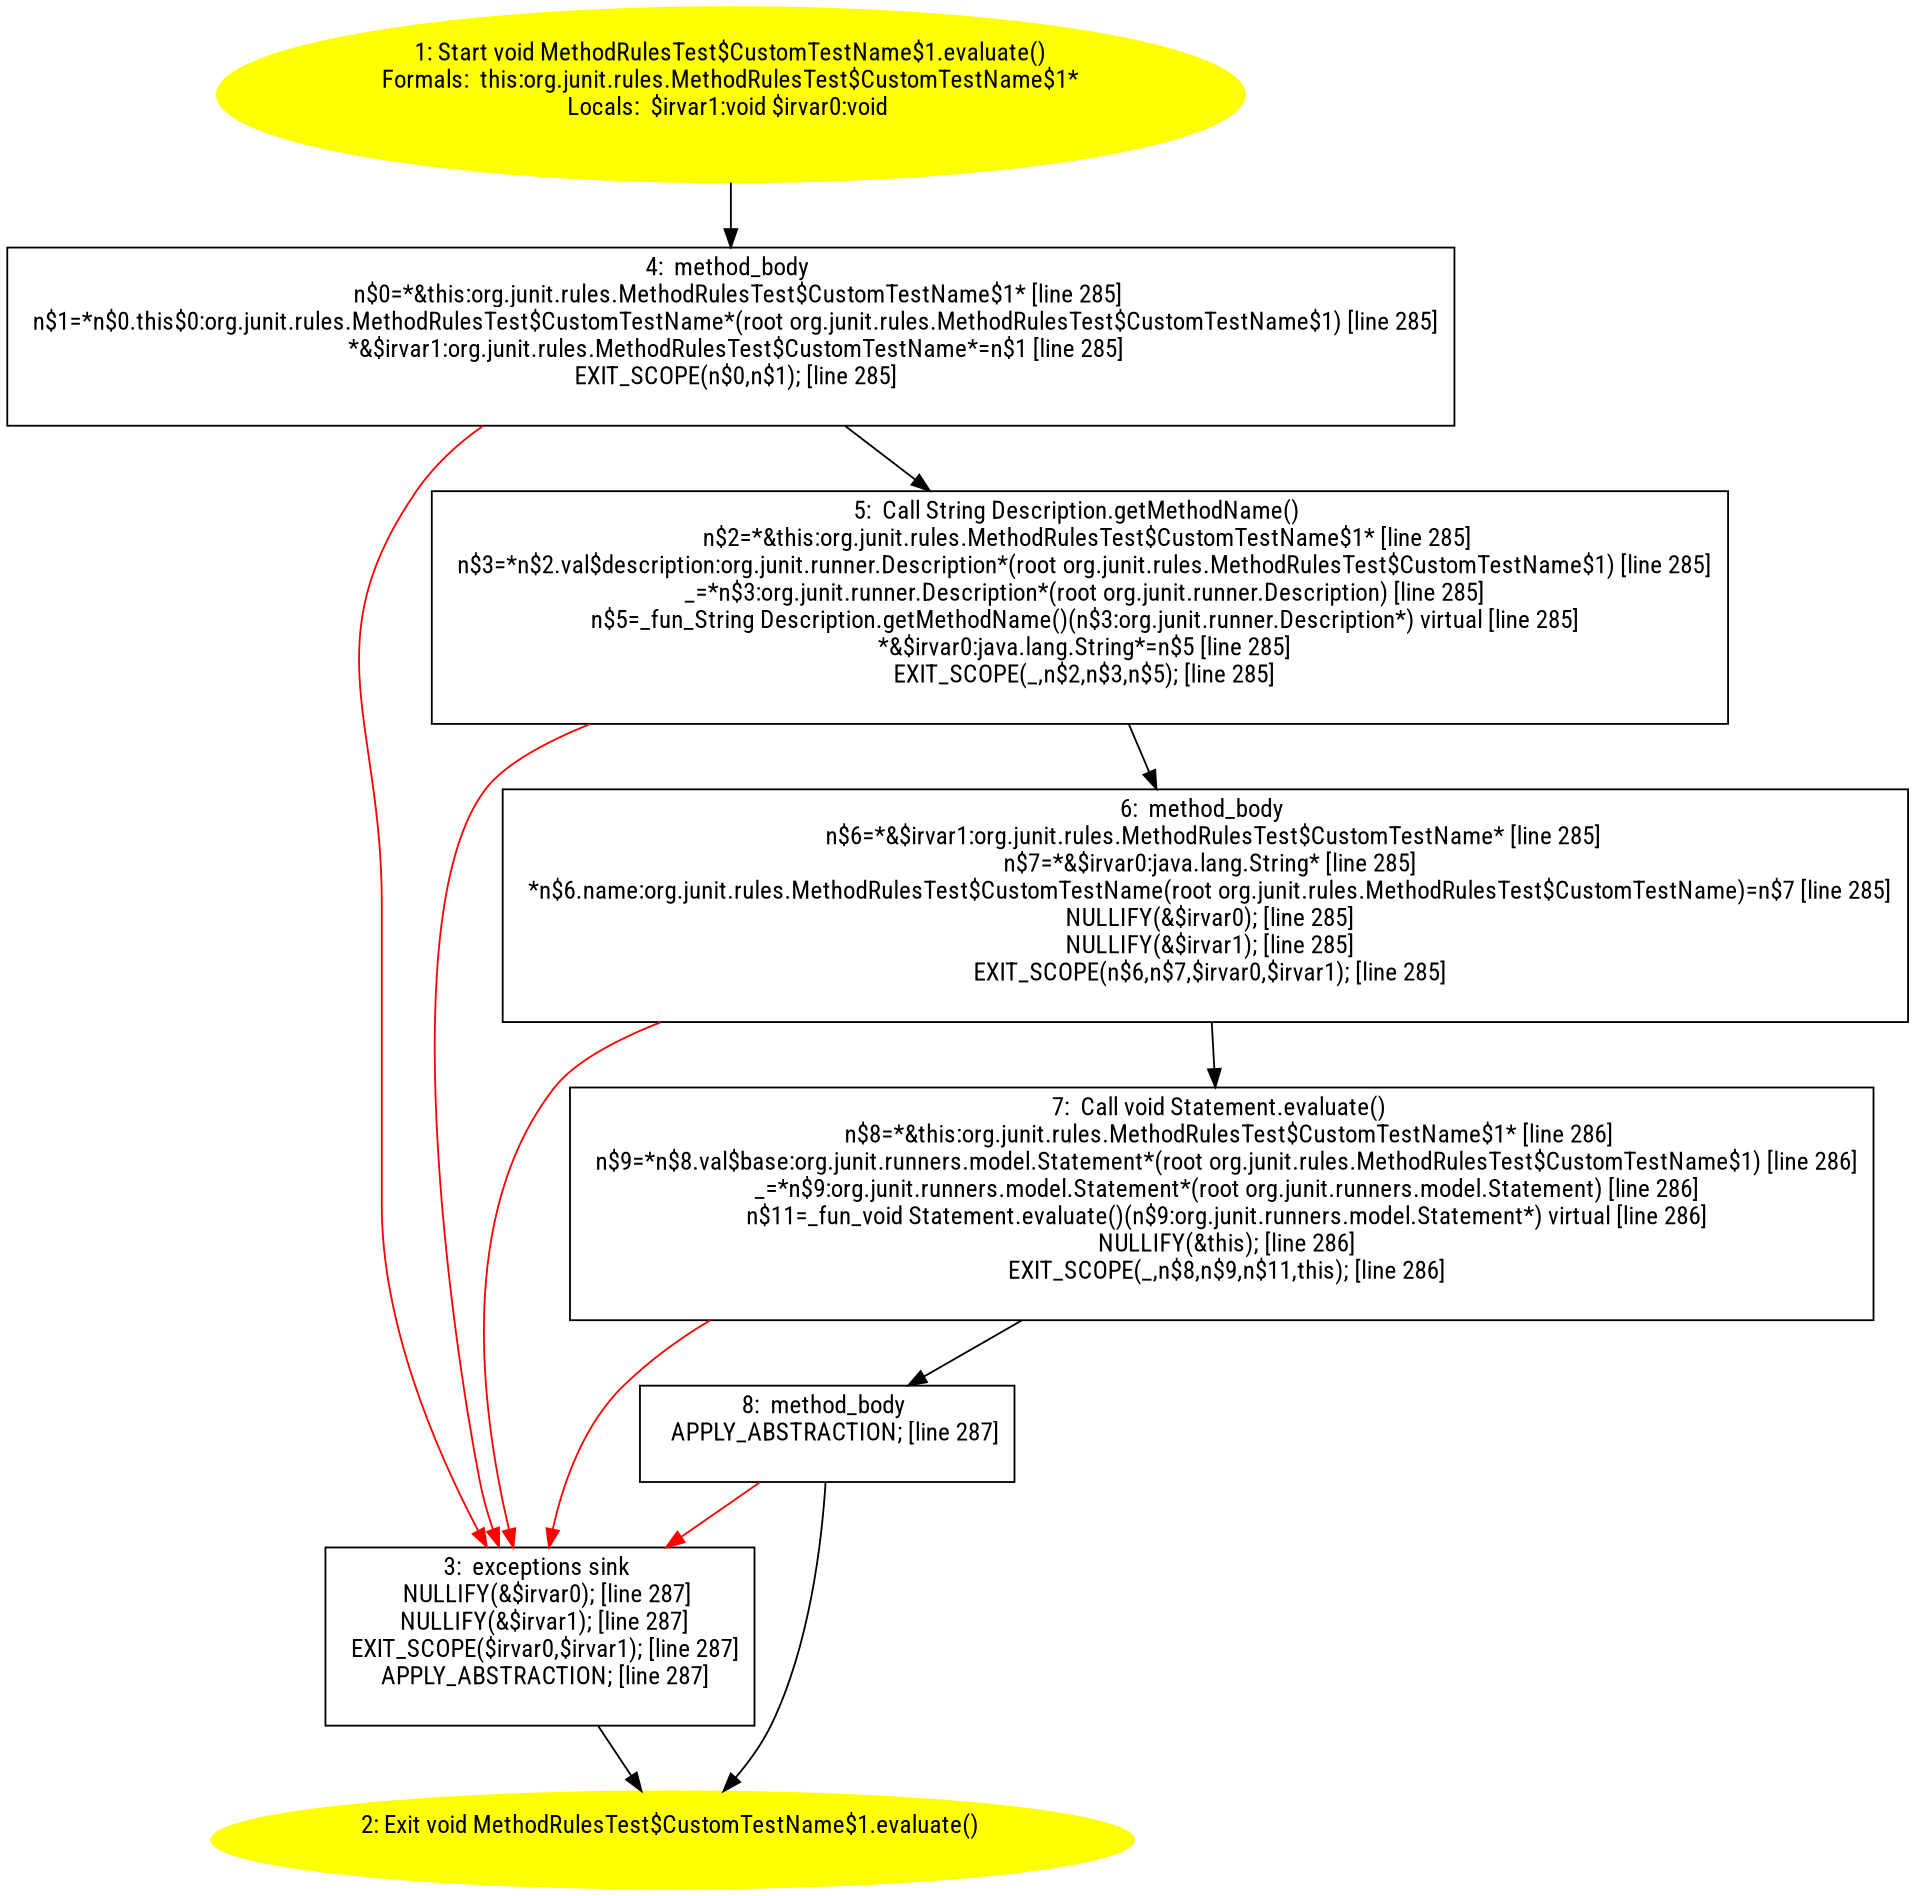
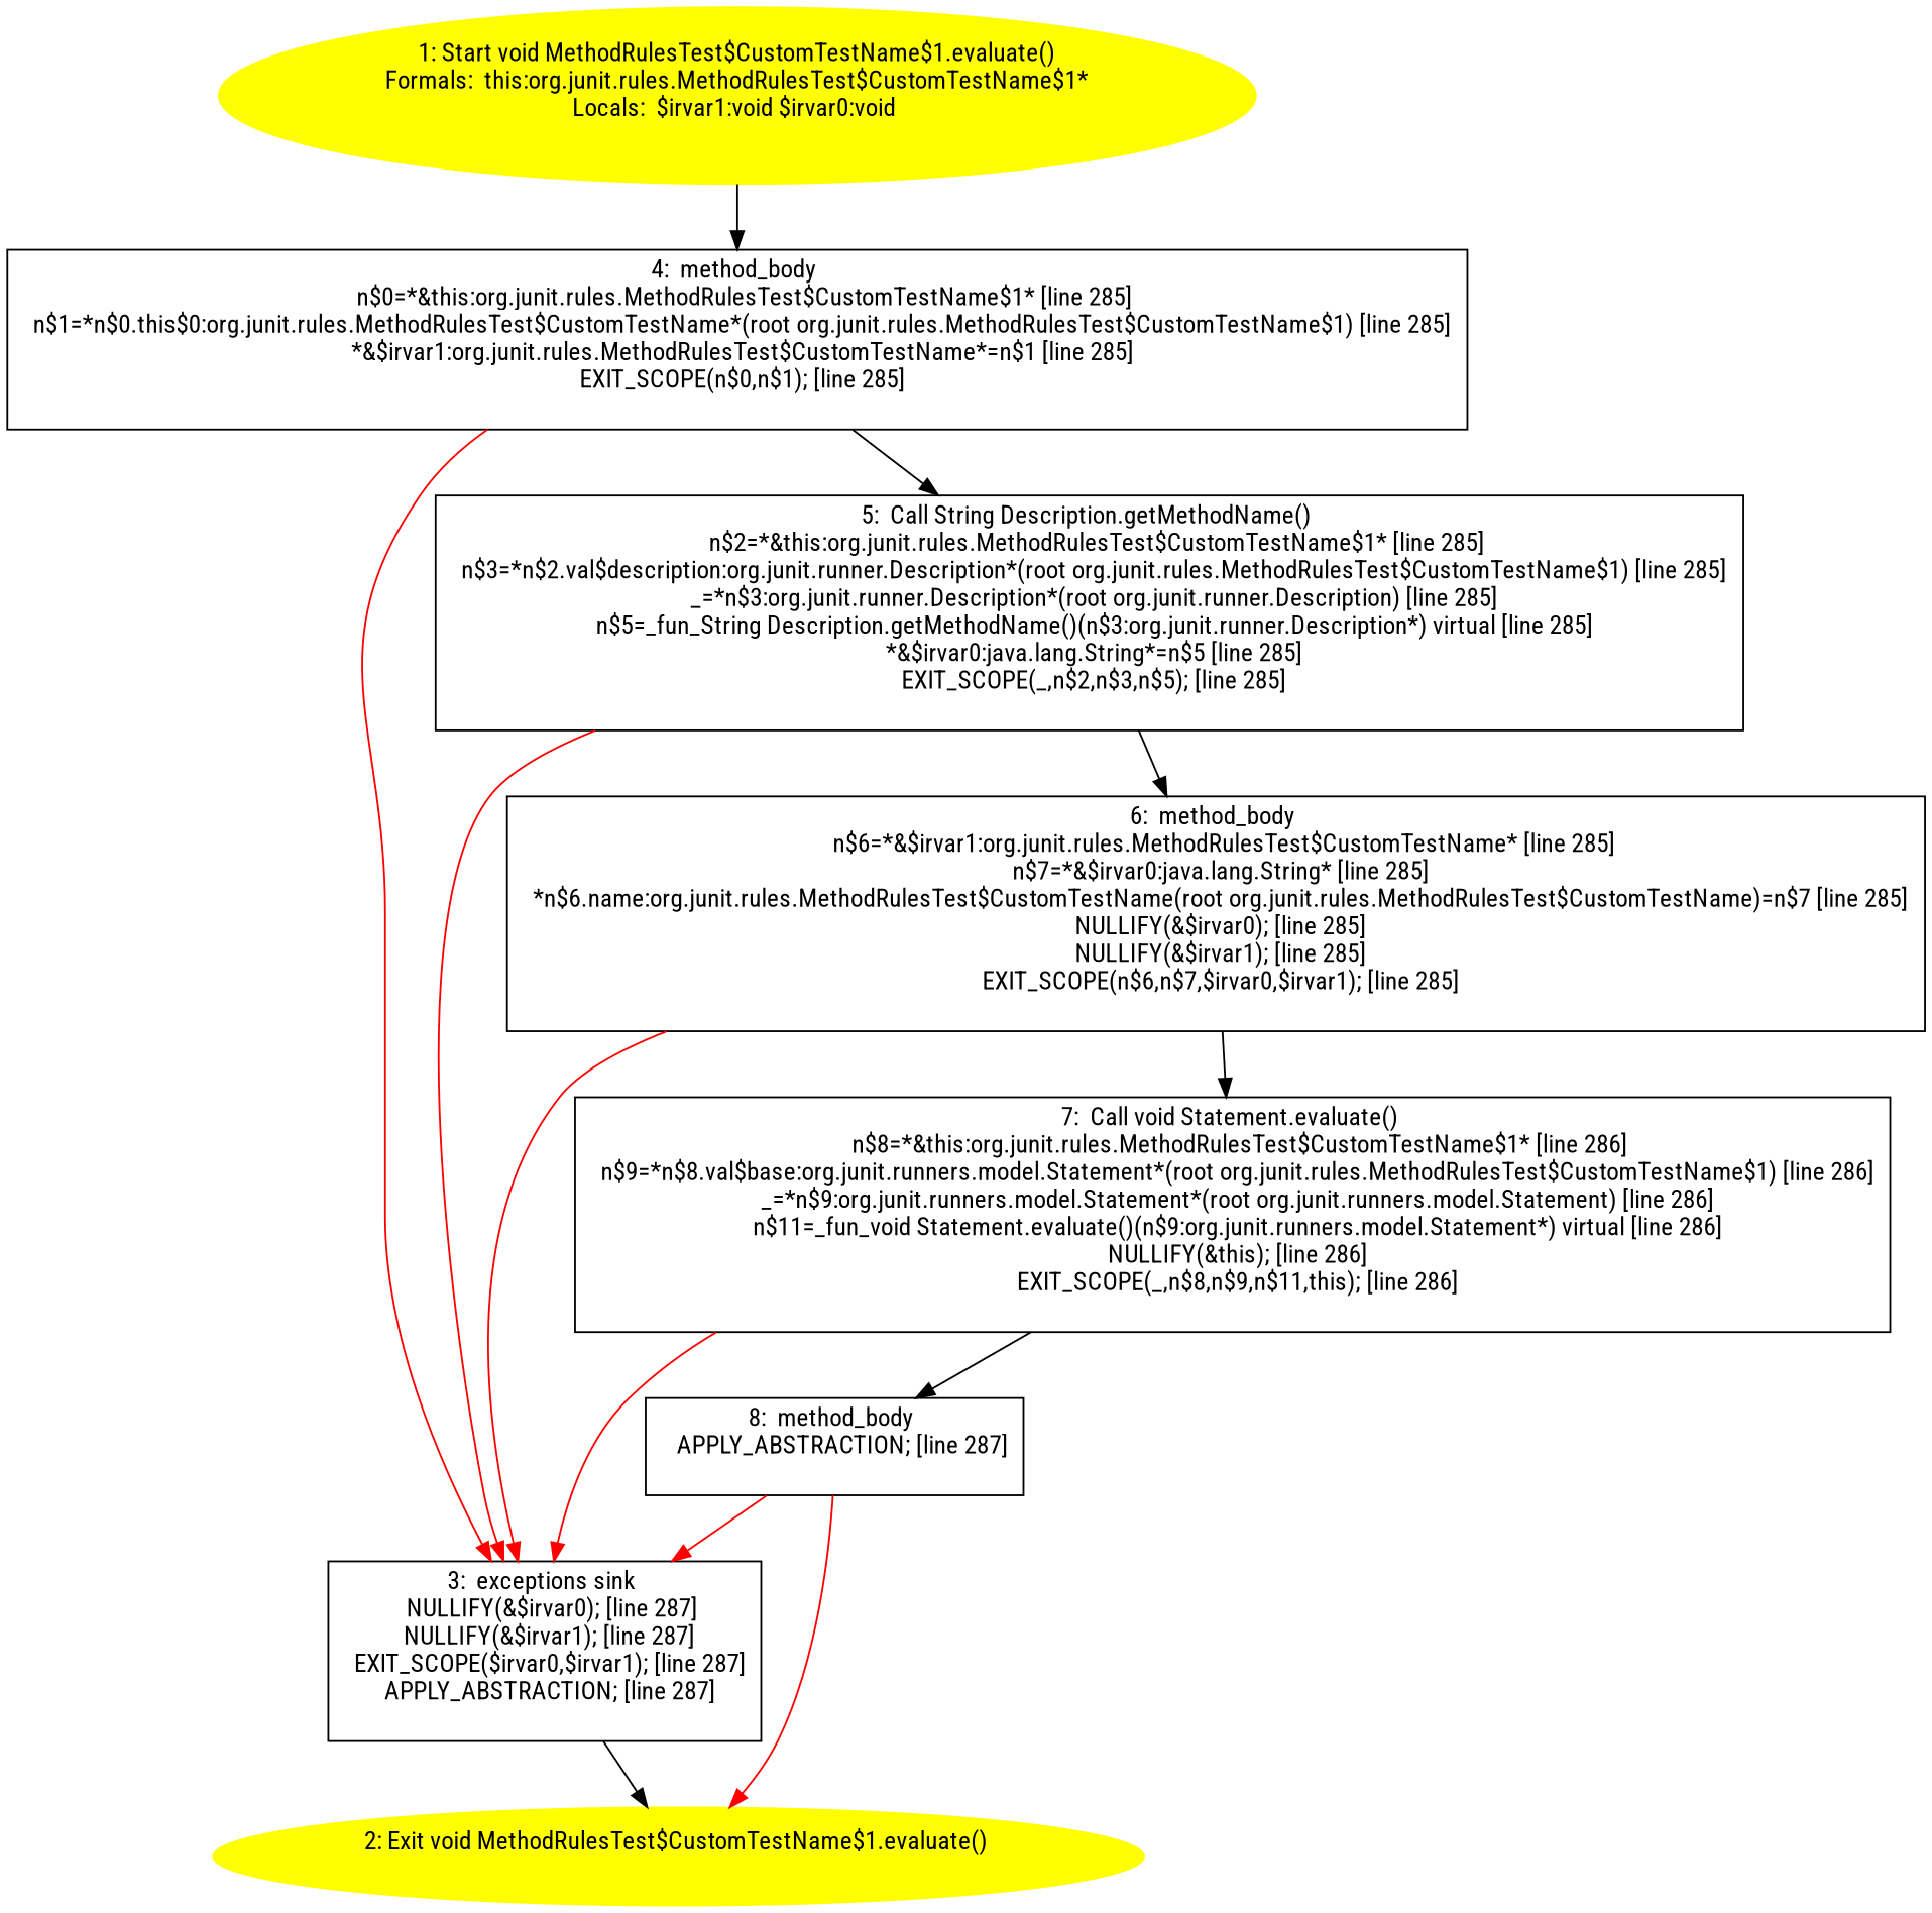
  digraph {
    fontname="Roboto Condensed"
    node [fontname="Roboto Condensed" shape=box]
    edge [fontname="Roboto Condensed"]
    n1 [color=yellow label="1: Start void MethodRulesTest$CustomTestName$1.evaluate()\nFormals:  this:org.junit.rules.MethodRulesTest$CustomTestName$1*\nLocals:  $irvar1:void $irvar0:void \n  " style=filled shape=""]
    n2 [label="4:  method_body \n   n$0=*&this:org.junit.rules.MethodRulesTest$CustomTestName$1* [line 285]\n  n$1=*n$0.this$0:org.junit.rules.MethodRulesTest$CustomTestName*(root org.junit.rules.MethodRulesTest$CustomTestName$1) [line 285]\n  *&$irvar1:org.junit.rules.MethodRulesTest$CustomTestName*=n$1 [line 285]\n  EXIT_SCOPE(n$0,n$1); [line 285]\n "]
    n3 [label="3:  exceptions sink \n   NULLIFY(&$irvar0); [line 287]\n  NULLIFY(&$irvar1); [line 287]\n  EXIT_SCOPE($irvar0,$irvar1); [line 287]\n  APPLY_ABSTRACTION; [line 287]\n "]
    n4 [label="5:  Call String Description.getMethodName() \n   n$2=*&this:org.junit.rules.MethodRulesTest$CustomTestName$1* [line 285]\n  n$3=*n$2.val$description:org.junit.runner.Description*(root org.junit.rules.MethodRulesTest$CustomTestName$1) [line 285]\n  _=*n$3:org.junit.runner.Description*(root org.junit.runner.Description) [line 285]\n  n$5=_fun_String Description.getMethodName()(n$3:org.junit.runner.Description*) virtual [line 285]\n  *&$irvar0:java.lang.String*=n$5 [line 285]\n  EXIT_SCOPE(_,n$2,n$3,n$5); [line 285]\n "]
    n5 [color=yellow label="2: Exit void MethodRulesTest$CustomTestName$1.evaluate() \n  " style=filled shape=""]
    n6 [label="6:  method_body \n   n$6=*&$irvar1:org.junit.rules.MethodRulesTest$CustomTestName* [line 285]\n  n$7=*&$irvar0:java.lang.String* [line 285]\n  *n$6.name:org.junit.rules.MethodRulesTest$CustomTestName(root org.junit.rules.MethodRulesTest$CustomTestName)=n$7 [line 285]\n  NULLIFY(&$irvar0); [line 285]\n  NULLIFY(&$irvar1); [line 285]\n  EXIT_SCOPE(n$6,n$7,$irvar0,$irvar1); [line 285]\n "]
    n7 [label="7:  Call void Statement.evaluate() \n   n$8=*&this:org.junit.rules.MethodRulesTest$CustomTestName$1* [line 286]\n  n$9=*n$8.val$base:org.junit.runners.model.Statement*(root org.junit.rules.MethodRulesTest$CustomTestName$1) [line 286]\n  _=*n$9:org.junit.runners.model.Statement*(root org.junit.runners.model.Statement) [line 286]\n  n$11=_fun_void Statement.evaluate()(n$9:org.junit.runners.model.Statement*) virtual [line 286]\n  NULLIFY(&this); [line 286]\n  EXIT_SCOPE(_,n$8,n$9,n$11,this); [line 286]\n "]
    n8 [label="8:  method_body \n   APPLY_ABSTRACTION; [line 287]\n "]
    n1 -> n2
    n2 -> n3 [color=red]
    n2 -> n4
    n3 -> n5
    n4 -> n3 [color=red]
    n4 -> n6
    n6 -> n3 [color=red]
    n6 -> n7
    n7 -> n3 [color=red]
    n7 -> n8
    n8 -> n3 [color=red]
-   n8 -> n5
+   n8 -> n5 [color=red]
  }
